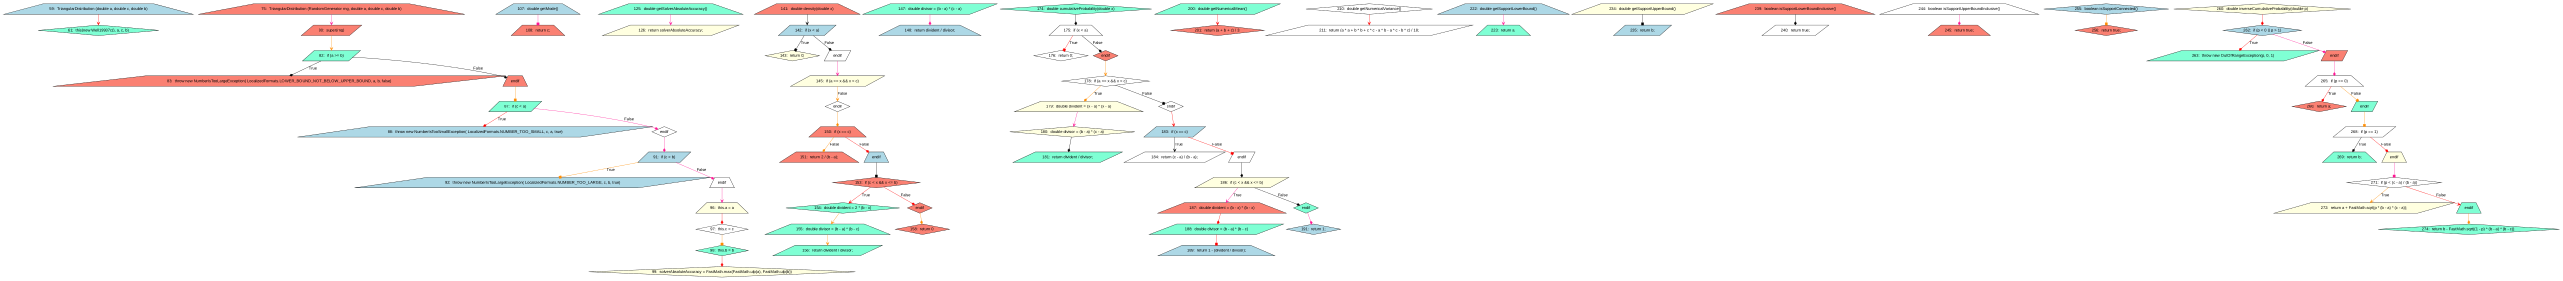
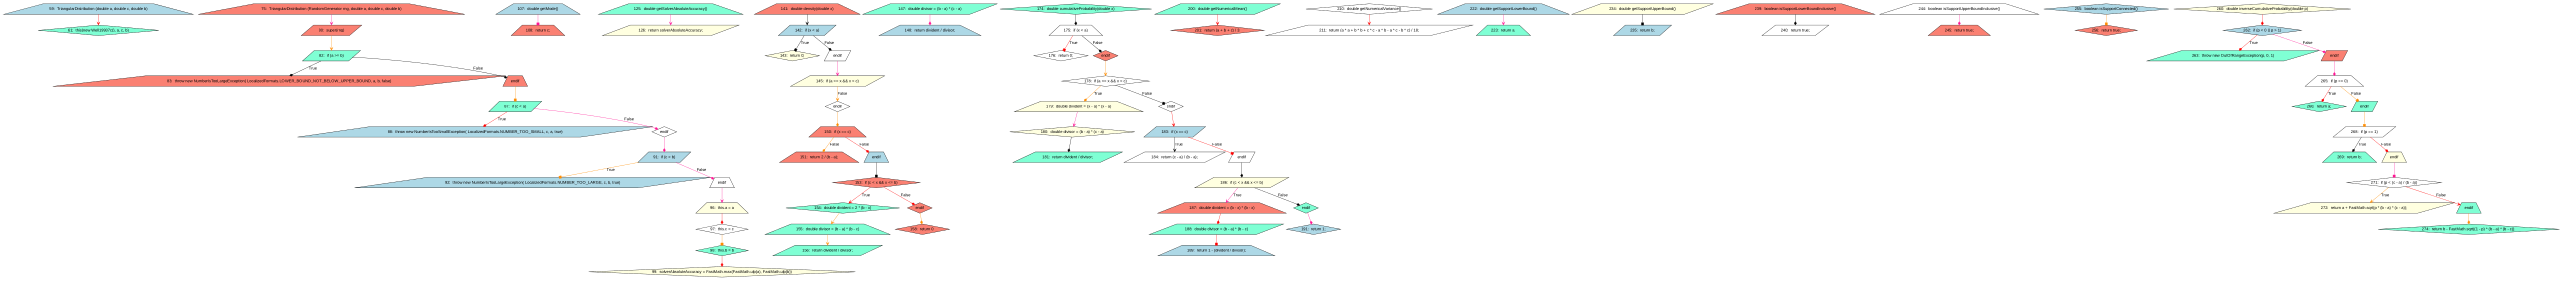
  digraph {
    fontname="Liberation Sans"
    node [fillcolor=aquamarine fontname="Liberation Sans" shape=parallelogram style=filled]
    edge [arrowhead=diamond color=red fontname="Liberation Sans"]
    n1 [fillcolor=lightblue label="59:  TriangularDistribution (double a, double c, double b)" shape=trapezium]
    n2 [label="61:  this(new Well19937c(), a, c, b)" shape=diamond]
    n3 [fillcolor=salmon label="75:  TriangularDistribution (RandomGenerator rng, double a, double c, double b)" shape=trapezium]
    n4 [fillcolor=salmon label="80:  super(rng)"]
    n5 [label="82:  if (a >= b)"]
    n6 [fillcolor=salmon label="83:  throw new NumberIsTooLargeException( LocalizedFormats.LOWER_BOUND_NOT_BELOW_UPPER_BOUND, a, b, false)"]
    n7 [fillcolor=salmon label=endif shape=trapezium]
    n8 [label="87:  if (c < a)"]
    n9 [fillcolor=lightblue label="88:  throw new NumberIsTooSmallException( LocalizedFormats.NUMBER_TOO_SMALL, c, a, true)"]
    n10 [fillcolor=white label=endif shape=diamond]
    n11 [fillcolor=lightblue label="91:  if (c > b)"]
    n12 [fillcolor=lightblue label="92:  throw new NumberIsTooLargeException( LocalizedFormats.NUMBER_TOO_LARGE, c, b, true)"]
    n13 [fillcolor=white label=endif shape=trapezium]
    n14 [fillcolor=lightyellow label="96:  this.a = a" shape=trapezium]
    n15 [fillcolor=white label="97:  this.c = c" shape=diamond]
    n16 [label="98:  this.b = b" shape=diamond]
    n17 [fillcolor=lightyellow label="99:  solverAbsoluteAccuracy = FastMath.max(FastMath.ulp(a), FastMath.ulp(b))" shape=diamond]
    n18 [fillcolor=lightblue label="107:  double getMode()" shape=trapezium]
    n19 [fillcolor=salmon label="108:  return c;" shape=trapezium]
    n20 [label="125:  double getSolverAbsoluteAccuracy()" shape=trapezium]
    n21 [fillcolor=lightyellow label="126:  return solverAbsoluteAccuracy;"]
    n22 [fillcolor=salmon label="141:  double density(double x)" shape=trapezium]
    n23 [fillcolor=lightblue label="142:  if (x < a)"]
    n24 [fillcolor=lightyellow label="143:  return 0;" shape=diamond]
    n25 [fillcolor=white label=endif]
    n26 [fillcolor=lightyellow label="145:  if (a <= x && x < c)"]
    n27 [fillcolor=white label=endif shape=diamond]
    n28 [fillcolor=salmon label="150:  if (x == c)" shape=trapezium]
    n29 [label="147:  double divisor = (b - a) * (c - a)"]
    n30 [fillcolor=lightblue label="148:  return divident / divisor;" shape=trapezium]
    n31 [fillcolor=salmon label="151:  return 2 / (b - a);" shape=trapezium]
    n32 [fillcolor=lightblue label=endif shape=trapezium]
    n33 [fillcolor=salmon label="153:  if (c < x && x <= b)" shape=diamond]
    n34 [label="154:  double divident = 2 * (b - x)" shape=diamond]
    n35 [fillcolor=salmon label=endif shape=diamond]
    n36 [label="155:  double divisor = (b - a) * (b - c)" shape=trapezium]
    n37 [fillcolor=salmon label="158:  return 0;" shape=diamond]
    n38 [label="156:  return divident / divisor;"]
    n39 [label="174:  double cumulativeProbability(double x)" shape=diamond]
    n40 [fillcolor=white label="175:  if (x < a)" shape=trapezium]
    n41 [fillcolor=white label="176:  return 0;" shape=diamond]
    n42 [fillcolor=salmon label=endif shape=diamond]
    n43 [fillcolor=white label="178:  if (a <= x && x < c)" shape=diamond]
    n44 [fillcolor=lightyellow label="179:  double divident = (x - a) * (x - a)" shape=trapezium]
    n45 [fillcolor=white label=endif shape=diamond]
    n46 [fillcolor=lightyellow label="180:  double divisor = (b - a) * (c - a)" shape=diamond]
    n47 [fillcolor=lightblue label="183:  if (x == c)"]
    n48 [label="181:  return divident / divisor;"]
    n49 [fillcolor=white label="184:  return (c - a) / (b - a);"]
    n50 [fillcolor=white label=endif]
    n51 [fillcolor=lightyellow label="186:  if (c < x && x <= b)"]
    n52 [fillcolor=salmon label="187:  double divident = (b - x) * (b - x)" shape=trapezium]
    n53 [label=endif shape=diamond]
    n54 [label="188:  double divisor = (b - a) * (b - c)"]
    n55 [fillcolor=lightblue label="191:  return 1;" shape=diamond]
    n56 [fillcolor=lightblue label="189:  return 1 - (divident / divisor);" shape=trapezium]
    n57 [label="200:  double getNumericalMean()"]
    n58 [fillcolor=salmon label="201:  return (a + b + c) / 3;" shape=diamond]
    n59 [fillcolor=white label="210:  double getNumericalVariance()" shape=diamond]
    n60 [fillcolor=white label="211:  return (a * a + b * b + c * c - a * b - a * c - b * c) / 18;"]
    n61 [fillcolor=lightblue label="222:  double getSupportLowerBound()" shape=trapezium]
    n62 [label="223:  return a;" shape=trapezium]
    n63 [fillcolor=lightyellow label="234:  double getSupportUpperBound()"]
    n64 [fillcolor=lightblue label="235:  return b;"]
    n65 [fillcolor=salmon label="239:  boolean isSupportLowerBoundInclusive()" shape=trapezium]
    n66 [fillcolor=white label="240:  return true;"]
    n67 [fillcolor=white label="244:  boolean isSupportUpperBoundInclusive()" shape=trapezium]
    n68 [fillcolor=salmon label="245:  return true;" shape=trapezium]
    n69 [fillcolor=lightblue label="255:  boolean isSupportConnected()" shape=diamond]
    n70 [fillcolor=salmon label="256:  return true;" shape=diamond]
    n71 [fillcolor=lightyellow label="260:  double inverseCumulativeProbability(double p)" shape=diamond]
    n72 [fillcolor=lightblue label="262:  if (p < 0 || p > 1)" shape=diamond]
    n73 [label="263:  throw new OutOfRangeException(p, 0, 1)"]
    n74 [fillcolor=salmon label=endif]
    n75 [fillcolor=white label="265:  if (p == 0)" shape=trapezium]
-   n76 [fillcolor=salmon label="266:  return a;" shape=diamond]
+   n76 [label="266:  return a;" shape=diamond]
    n77 [label=endif]
    n78 [fillcolor=white label="268:  if (p == 1)"]
    n79 [label="269:  return b;" shape=trapezium]
    n80 [fillcolor=lightyellow label=endif shape=trapezium]
    n81 [fillcolor=white label="271:  if (p < (c - a) / (b - a))" shape=diamond]
    n82 [fillcolor=lightyellow label="272:  return a + FastMath.sqrt(p * (b - a) * (c - a));"]
    n83 [label=endif shape=trapezium]
    n84 [label="274:  return b - FastMath.sqrt((1 - p) * (b - a) * (b - c));" shape=diamond]
    n1 -> n2 [arrowhead=vee]
    n3 -> n4 [arrowhead=vee color=deeppink]
    n4 -> n5 [arrowhead=vee color=darkorange]
    n5 -> n6 [color=black label=True]
    n5 -> n7 [color=black label=False]
    n7 -> n8 [arrowhead=box color=darkorange]
    n8 -> n9 [label=True]
    n8 -> n10 [color=deeppink label=False]
    n10 -> n11 [color=deeppink]
    n11 -> n12 [arrowhead=box color=darkorange label=True]
    n11 -> n13 [color=deeppink label=False]
    n13 -> n14 [arrowhead=vee color=deeppink]
    n14 -> n15
    n15 -> n16 [arrowhead=box color=darkorange]
    n16 -> n17
    n18 -> n19 [arrowhead=box color=deeppink]
    n20 -> n21 [arrowhead=vee color=deeppink]
    n22 -> n23 [arrowhead=vee color=black]
    n23 -> n24 [arrowhead=box color=black label=True]
    n23 -> n25 [color=black label=False]
    n25 -> n26 [arrowhead=vee color=deeppink]
    n26 -> n27 [arrowhead=vee color=darkorange label=False]
    n27 -> n28 [color=darkorange]
    n28 -> n31 [color=darkorange label=False]
    n28 -> n32 [label=False]
    n29 -> n30 [color=deeppink]
    n32 -> n33 [arrowhead=box color=black]
    n33 -> n34 [arrowhead=vee label=True]
    n33 -> n35 [label=False]
    n34 -> n36 [arrowhead=vee color=darkorange]
    n35 -> n37 [color=darkorange]
    n36 -> n38 [arrowhead=vee color=darkorange]
    n39 -> n40 [color=black]
    n40 -> n41 [arrowhead=box label=True]
    n40 -> n42 [color=black label=False]
    n42 -> n43 [arrowhead=vee color=darkorange]
    n43 -> n44 [color=darkorange label=True]
    n43 -> n45 [arrowhead=box color=black label=False]
    n44 -> n46 [arrowhead=vee color=deeppink]
    n45 -> n47 [arrowhead=vee]
    n46 -> n48 [color=black]
    n47 -> n49 [arrowhead=vee color=black label=True]
    n47 -> n50 [arrowhead=box label=False]
    n50 -> n51 [color=black]
    n51 -> n52 [arrowhead=vee color=deeppink label=True]
    n51 -> n53 [color=black label=False]
    n52 -> n54
    n53 -> n55 [color=deeppink]
    n54 -> n56 [arrowhead=box]
    n57 -> n58 [arrowhead=vee]
    n59 -> n60 [arrowhead=vee]
    n61 -> n62 [arrowhead=vee color=deeppink]
    n63 -> n64 [arrowhead=box color=black]
    n65 -> n66 [color=black]
    n67 -> n68 [color=deeppink]
    n69 -> n70 [arrowhead=box color=darkorange]
    n71 -> n72
    n72 -> n73 [label=True]
    n72 -> n74 [color=deeppink label=False]
    n74 -> n75 [color=deeppink]
    n75 -> n76 [label=True]
    n75 -> n77 [arrowhead=box color=darkorange label=False]
    n77 -> n78 [arrowhead=box color=darkorange]
    n78 -> n79 [color=black label=True]
    n78 -> n80 [label=False]
    n80 -> n81 [arrowhead=box color=deeppink]
    n81 -> n82 [arrowhead=vee color=darkorange label=True]
    n81 -> n83 [arrowhead=vee label=False]
    n83 -> n84 [color=darkorange]
  }
